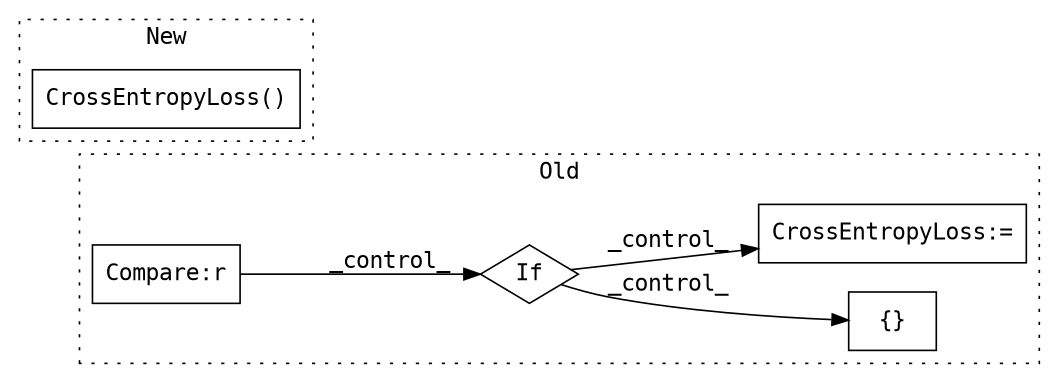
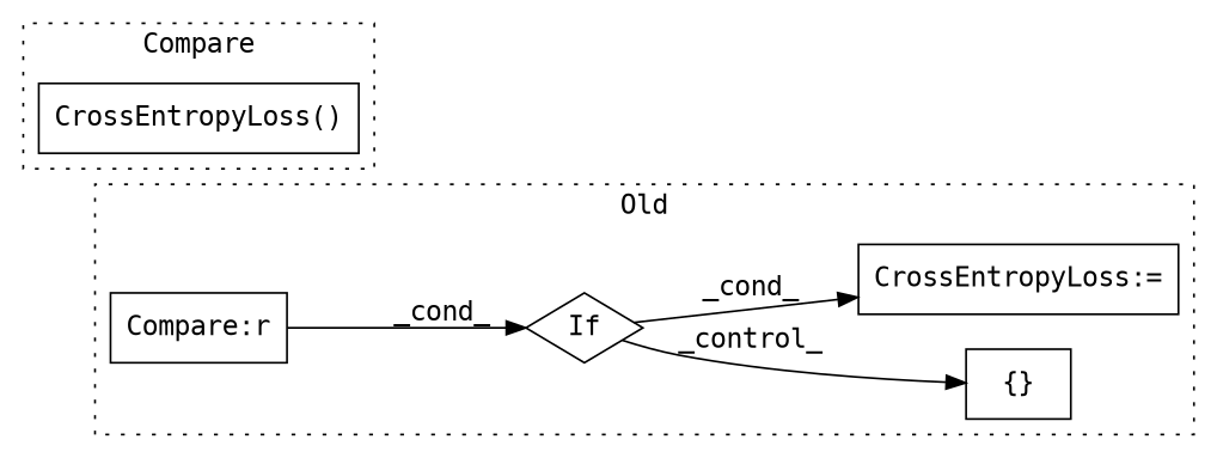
  digraph {
    fontname="DejaVu Sans Mono"
    rankdir=LR
    node [fontname="DejaVu Sans Mono" l=3 shape=box]
    edge [fontname="DejaVu Sans Mono"]
    n1 [a=59 l="1,0" label="{}" s="1910,1916"]
    n2 [a=96 label=If s=1858 shape=diamond]
    n3 [a=40 l=16 label="Compare:r" s=1861]
    n4 [a=68 label="CrossEntropyLoss:=" s=1940]
    n5 [a=75 l=43 label="CrossEntropyLoss()" s=1814]
    subgraph cluster_1 {
      label=Old
      style=dotted
      n1
      n2
      n3
      n4
    }
    subgraph cluster_2 {
-     label=New
+     label=Compare
      style=dotted
      n5
    }
    n2 -> n1 [label=_control_]
-   n2 -> n4 [label=_control_]
-   n3 -> n2 [label=_control_]
+   n2 -> n4 [label=_cond_]
+   n3 -> n2 [label=_cond_]
  }
